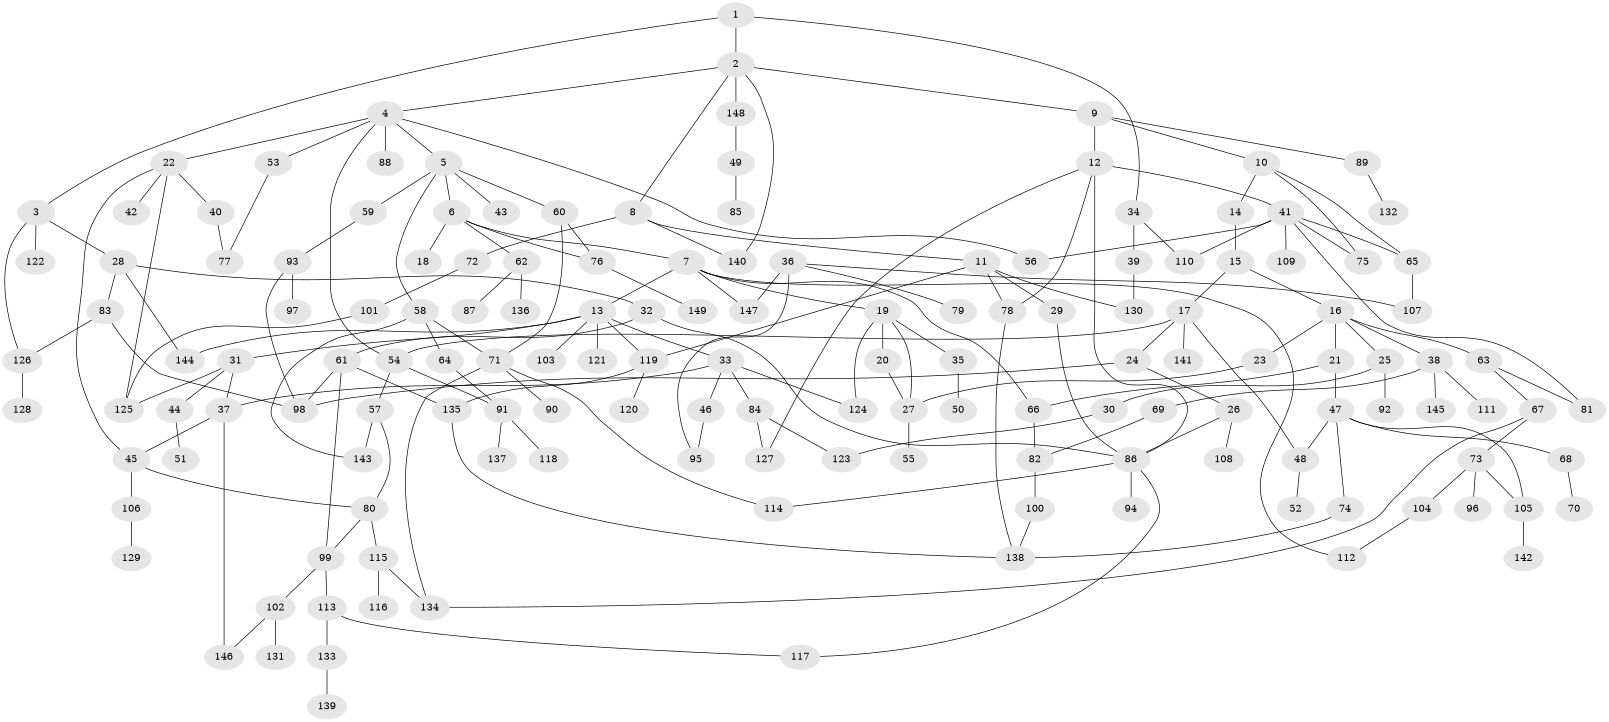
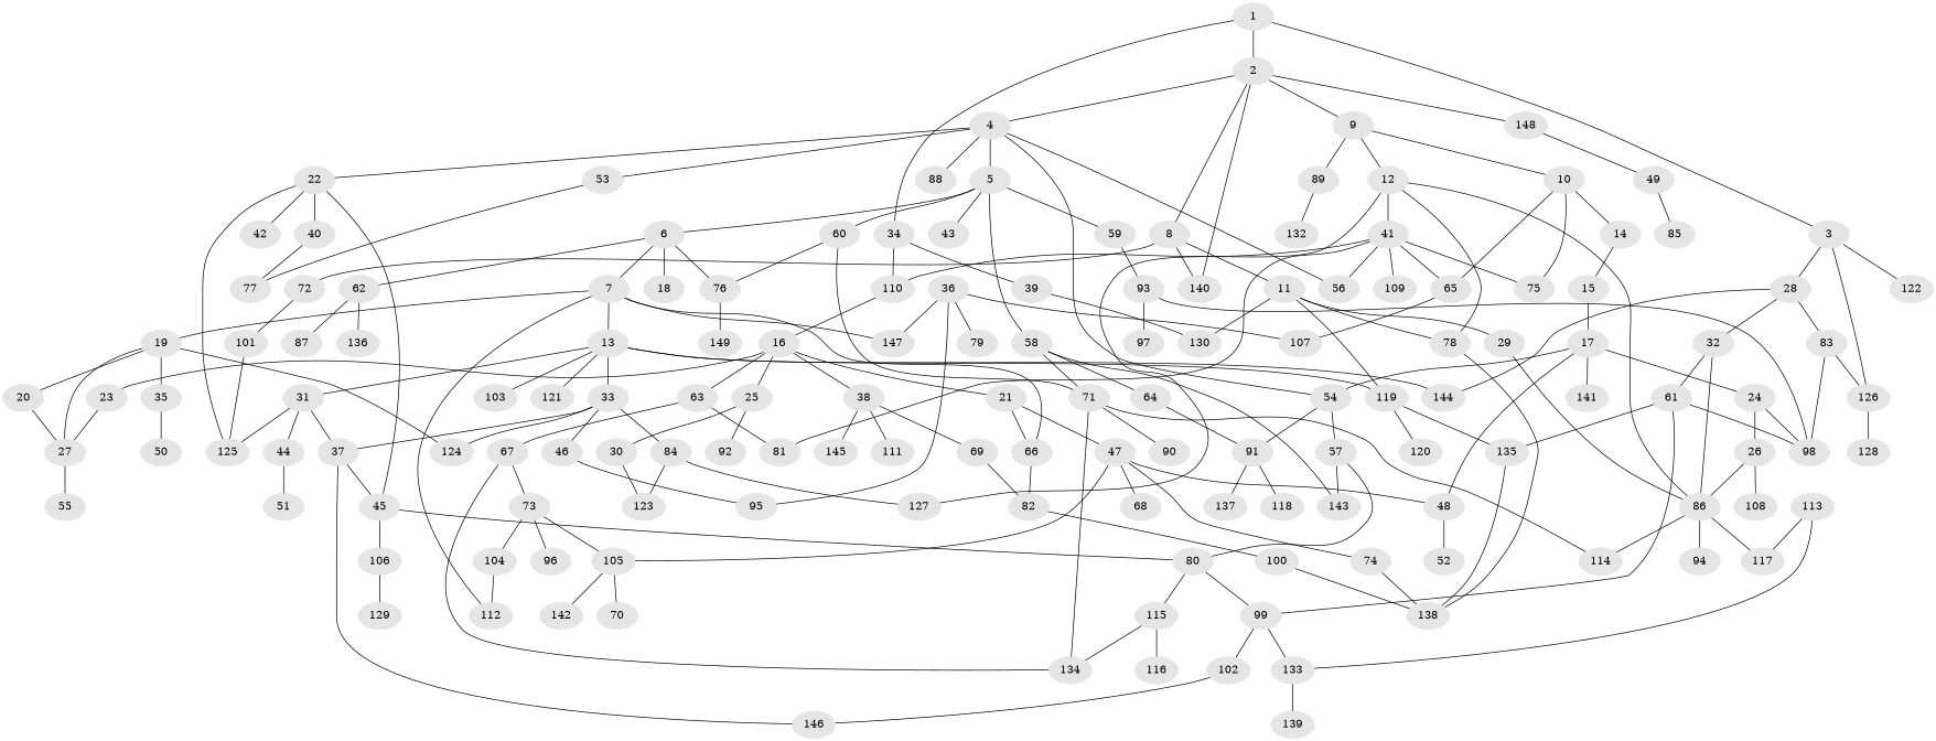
  graph {
    node [color=gray90 style=filled]
    1
    2
    3
    34
    4
    8
    9
    140
    148
    28
    122
    126
    39
    110
    5
    22
    53
    54
    56
    88
    11
    72
    10
    12
    89
    49
    85
    144
    32
    83
    128
    6
    43
    58
    59
    60
    40
    42
    45
    125
    77
    57
    91
    7
    18
    62
    76
    143
    64
    71
    93
    13
    19
    66
    112
    147
    87
    136
    149
    119
    31
    33
    103
    121
    20
    27
    35
    124
    82
    29
    78
    130
    101
    14
    65
    75
    41
    86
    127
    132
    15
    107
    138
    135
    120
    81
    109
    114
    94
    117
    37
    44
    46
    84
    16
    17
    21
    23
    25
    38
    63
    24
    48
    141
    47
    30
    92
    36
    79
    95
    69
    111
    145
    67
    26
    98
    52
    55
    50
    68
    74
    105
    80
    106
    108
    123
    61
    146
    51
    99
    115
    129
    70
    142
    118
    137
    134
    90
    97
    102
    113
    73
    100
    96
    104
    116
-   131
    133
    139
    1 -- 2
    1 -- 3
    1 -- 34
    2 -- 4
    2 -- 8
    2 -- 9
    2 -- 140
    2 -- 148
    3 -- 28
    3 -- 122
    3 -- 126
    34 -- 39
    34 -- 110
    4 -- 5
    4 -- 22
    4 -- 53
    4 -- 54
    4 -- 56
    4 -- 88
    8 -- 140
    8 -- 11
    8 -- 72
    9 -- 10
    9 -- 12
    9 -- 89
    148 -- 49
    28 -- 144
    28 -- 32
    28 -- 83
    126 -- 128
    39 -- 130
    5 -- 6
    5 -- 43
    5 -- 58
    5 -- 59
    5 -- 60
    22 -- 40
    22 -- 42
    22 -- 45
    22 -- 125
    53 -- 77
    54 -- 57
    54 -- 91
    11 -- 119
    11 -- 29
    11 -- 78
    11 -- 130
    72 -- 101
    10 -- 14
    10 -- 65
    10 -- 75
    12 -- 78
    12 -- 41
    12 -- 86
    12 -- 127
    89 -- 132
    49 -- 85
    32 -- 86
    32 -- 61
    83 -- 126
    83 -- 98
    6 -- 7
    6 -- 18
    6 -- 62
    6 -- 76
    58 -- 143
    58 -- 64
    58 -- 71
    59 -- 93
    60 -- 76
    60 -- 71
    40 -- 77
    45 -- 80
    45 -- 106
    57 -- 143
    57 -- 80
    91 -- 118
    91 -- 137
    7 -- 13
    7 -- 19
    7 -- 66
    7 -- 112
    7 -- 147
    62 -- 87
    62 -- 136
    76 -- 149
    64 -- 91
    71 -- 114
    71 -- 134
    71 -- 90
    93 -- 98
    93 -- 97
    13 -- 144
    13 -- 119
    13 -- 31
    13 -- 33
    13 -- 103
    13 -- 121
    19 -- 20
    19 -- 27
    19 -- 35
    19 -- 124
    66 -- 82
    119 -- 135
    119 -- 120
    31 -- 125
    31 -- 37
    31 -- 44
    33 -- 124
    33 -- 37
    33 -- 46
    33 -- 84
    20 -- 27
    27 -- 55
    35 -- 50
    82 -- 100
    29 -- 86
    78 -- 138
    101 -- 125
    14 -- 15
    65 -- 107
    41 -- 110
    41 -- 56
    41 -- 65
    41 -- 75
    41 -- 81
    41 -- 109
    86 -- 114
    86 -- 94
    86 -- 117
-   15 -- 16
+   110 -- 16
    15 -- 17
    135 -- 138
    37 -- 45
    37 -- 146
    44 -- 51
    46 -- 95
    84 -- 127
    84 -- 123
    16 -- 21
    16 -- 23
    16 -- 25
    16 -- 38
    16 -- 63
    17 -- 54
    17 -- 24
    17 -- 48
    17 -- 141
    21 -- 66
    21 -- 47
    23 -- 27
    25 -- 30
    25 -- 92
    38 -- 69
    38 -- 111
    38 -- 145
    63 -- 81
    63 -- 67
    24 -- 26
    24 -- 98
    48 -- 52
    47 -- 48
    47 -- 68
    47 -- 74
    47 -- 105
    30 -- 123
    36 -- 147
    36 -- 107
    36 -- 79
    36 -- 95
    69 -- 82
    67 -- 134
    67 -- 73
    26 -- 86
    26 -- 108
-   68 -- 70
+   105 -- 70
    74 -- 138
    105 -- 142
    80 -- 99
    80 -- 115
    106 -- 129
    61 -- 135
    61 -- 98
    61 -- 99
    99 -- 102
-   99 -- 113
+   99 -- 133
    115 -- 134
    115 -- 116
    102 -- 146
-   102 -- 131
    113 -- 117
    113 -- 133
    73 -- 105
    73 -- 96
    73 -- 104
    100 -- 138
    104 -- 112
    133 -- 139
  }
